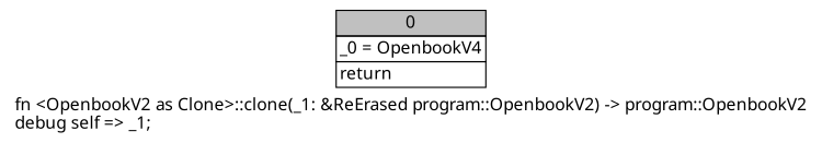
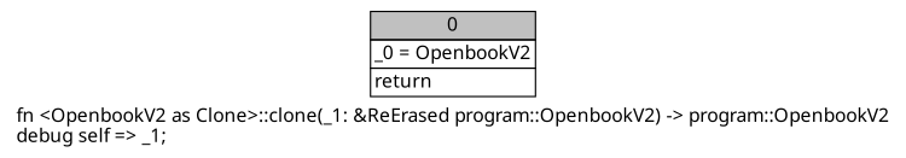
  digraph {
    fontname="Noto Sans"
    label=<fn &lt;OpenbookV2 as Clone&gt;::clone(_1: &amp;ReErased program::OpenbookV2) -&gt; program::OpenbookV2<br align="left"/>debug self =&gt; _1;<br align="left"/>>
-   n1 [fontname="Noto Sans" label=<<table border="0" cellborder="1" cellspacing="0"><tr><td bgcolor="gray" align="center" colspan="1">0</td></tr><tr><td align="left" balign="left">_0 = OpenbookV4<br/></td></tr><tr><td align="left">return</td></tr></table>> shape=none]
+   n1 [fontname="Noto Sans" label=<<table border="0" cellborder="1" cellspacing="0"><tr><td bgcolor="gray" align="center" colspan="1">0</td></tr><tr><td align="left" balign="left">_0 = OpenbookV2<br/></td></tr><tr><td align="left">return</td></tr></table>> shape=none]
  }
